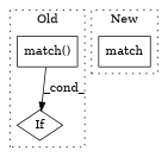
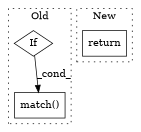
  digraph {
    node [shape=box]
    n1 [a=75 l="9,1" label="match()" s="1676,1713"]
    n2 [a=96 l=3 label=If s=1673 shape=diamond]
-   n3 [a=93 l=7 label=match s=1985]
+   n3 [a=93 l=7 label=return s=1985]
    subgraph cluster_1 {
      label=Old
      style=dotted
      n1
      n2
    }
    subgraph cluster_2 {
      label=New
      style=dotted
      n3
    }
-   n1 -> n2 [label=_cond_]
+   n2 -> n1 [label=_cond_]
  }
